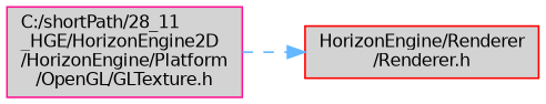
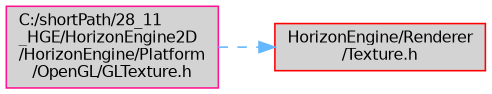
  digraph {
    rankdir=LR
    node [fillcolor=lightgrey fontname=Helvetica fontsize=10 shape=box style=filled]
    n1 [color=deeppink fontcolor=black height=0.2 label="C:/shortPath/28_11\l_HGE/HorizonEngine2D\l/HorizonEngine/Platform\l/OpenGL/GLTexture.h" width=0.4]
-   n2 [color=red height=0.2 label="HorizonEngine/Renderer\l/Renderer.h" width=0.4]
+   n2 [color=red height=0.2 label="HorizonEngine/Renderer\l/Texture.h" width=0.4]
    n1 -> n2 [color=steelblue1 fontname=Helvetica fontsize=10 labelfontname=Helvetica labelfontsize=10 style=dashed]
  }
